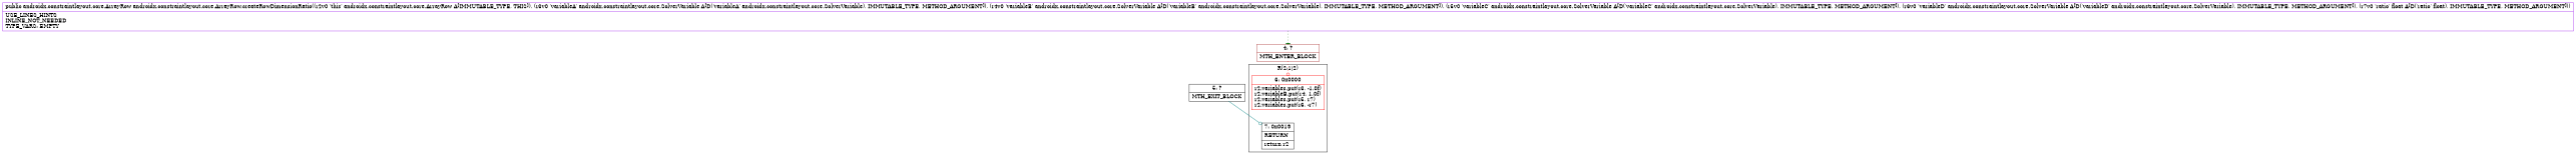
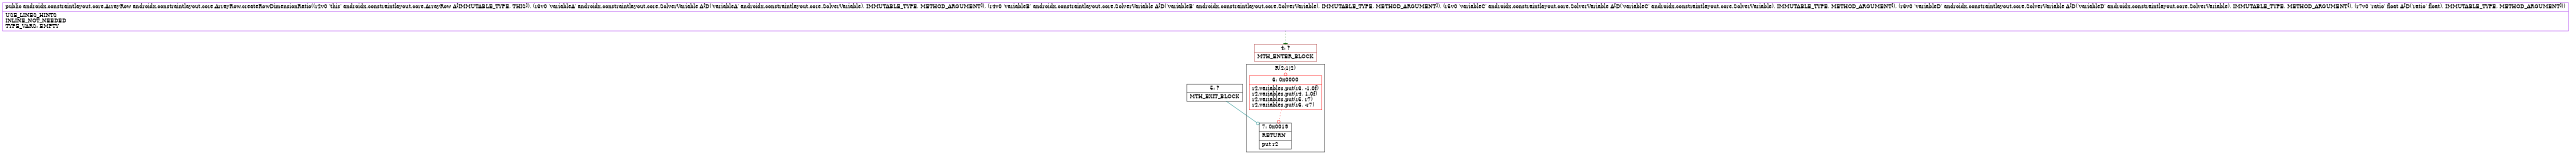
  digraph {
    node [color=black shape=record]
    edge [arrowhead=odot color=red style=dotted]
-   n1 [color=red label="{6\:\ 0x0000|r2.variables.put(r3, \-1.0f)\lr2.variableB.put(r4, 1.0f)\lr2.variables.put(r5, r7)\lr2.variables.put(r6, \-r7)\l}"]
-   n2 [label="{7\:\ 0x0019|RETURN\l|return r2\l}"]
+   n1 [color=red label="{6\:\ 0x0000|r2.variables.put(r3, \-1.0f)\lr2.variables.put(r4, 1.0f)\lr2.variables.put(r5, r7)\lr2.variables.put(r6, \-r7)\l}"]
+   n2 [label="{7\:\ 0x0019|RETURN\l|put r2\l}"]
    n3 [label="{5\:\ ?|MTH_EXIT_BLOCK\l}"]
    n4 [color=brown label="{4\:\ ?|MTH_ENTER_BLOCK\l}"]
    n5 [color=purple label="{public androidx.constraintlayout.core.ArrayRow androidx.constraintlayout.core.ArrayRow.createRowDimensionRatio((r2v0 'this' androidx.constraintlayout.core.ArrayRow A[IMMUTABLE_TYPE, THIS]), (r3v0 'variableA' androidx.constraintlayout.core.SolverVariable A[D('variableA' androidx.constraintlayout.core.SolverVariable), IMMUTABLE_TYPE, METHOD_ARGUMENT]), (r4v0 'variableB' androidx.constraintlayout.core.SolverVariable A[D('variableB' androidx.constraintlayout.core.SolverVariable), IMMUTABLE_TYPE, METHOD_ARGUMENT]), (r5v0 'variableC' androidx.constraintlayout.core.SolverVariable A[D('variableC' androidx.constraintlayout.core.SolverVariable), IMMUTABLE_TYPE, METHOD_ARGUMENT]), (r6v0 'variableD' androidx.constraintlayout.core.SolverVariable A[D('variableD' androidx.constraintlayout.core.SolverVariable), IMMUTABLE_TYPE, METHOD_ARGUMENT]), (r7v0 'ratio' float A[D('ratio' float), IMMUTABLE_TYPE, METHOD_ARGUMENT]))  | USE_LINES_HINTS\lINLINE_NOT_NEEDED\lTYPE_VARS: EMPTY\l}"]
    subgraph cluster_1 {
      label="R(2:1|2)"
      n1
      n2
    }
+   n1 -> n2
    n3 -> n2 [color=teal style=solid]
    n4 -> n1
    n5 -> n4 [arrowhead=tee color=darkgreen]
  }
